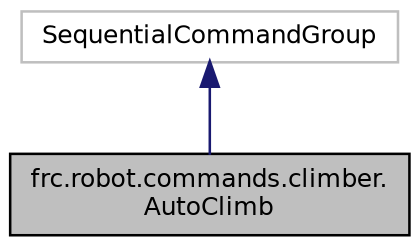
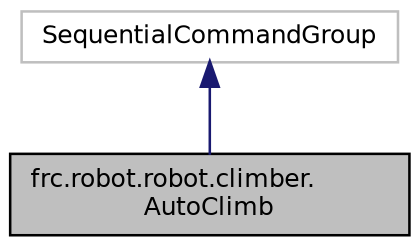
  digraph {
    node [fontname=Helvetica fontsize=10 shape=record style=filled]
-   n1 [color=black fillcolor=grey75 fontcolor=black height=0.2 label="frc.robot.commands.climber.\lAutoClimb" width=0.4]
+   n1 [color=black fillcolor=grey75 fontcolor=black height=0.2 label="frc.robot.robot.climber.\lAutoClimb" width=0.4]
    n2 [color=grey75 fillcolor=white height=0.2 label=SequentialCommandGroup width=0.4]
    n2 -> n1 [color=midnightblue dir=back fontname=Helvetica fontsize=10 labelfontname=Helvetica labelfontsize=10 style=solid]
  }
